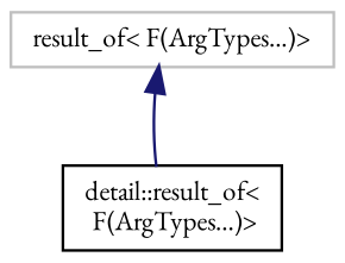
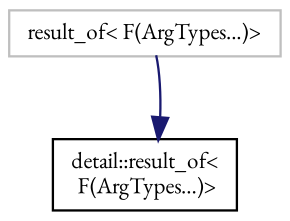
  digraph {
    rankdir=TB
    fontname="EB Garamond"
    node [fillcolor=white fontname="EB Garamond" fontsize=10 shape=record style=filled]
    n1 [color=grey75 height=0.2 label="result_of\< F(ArgTypes...)\>" width=0.4]
    n2 [color=black height=0.2 label="detail::result_of\<\l F(ArgTypes...)\>" width=0.4]
-   n1 -> n2 [color=midnightblue dir=back fontname="EB Garamond" fontsize=10 labelfontname=Helvetica labelfontsize=10 style=solid]
+   n2 -> n1 [color=midnightblue dir=back fontname="EB Garamond" fontsize=10 labelfontname=Helvetica labelfontsize=10 style=solid]
  }
